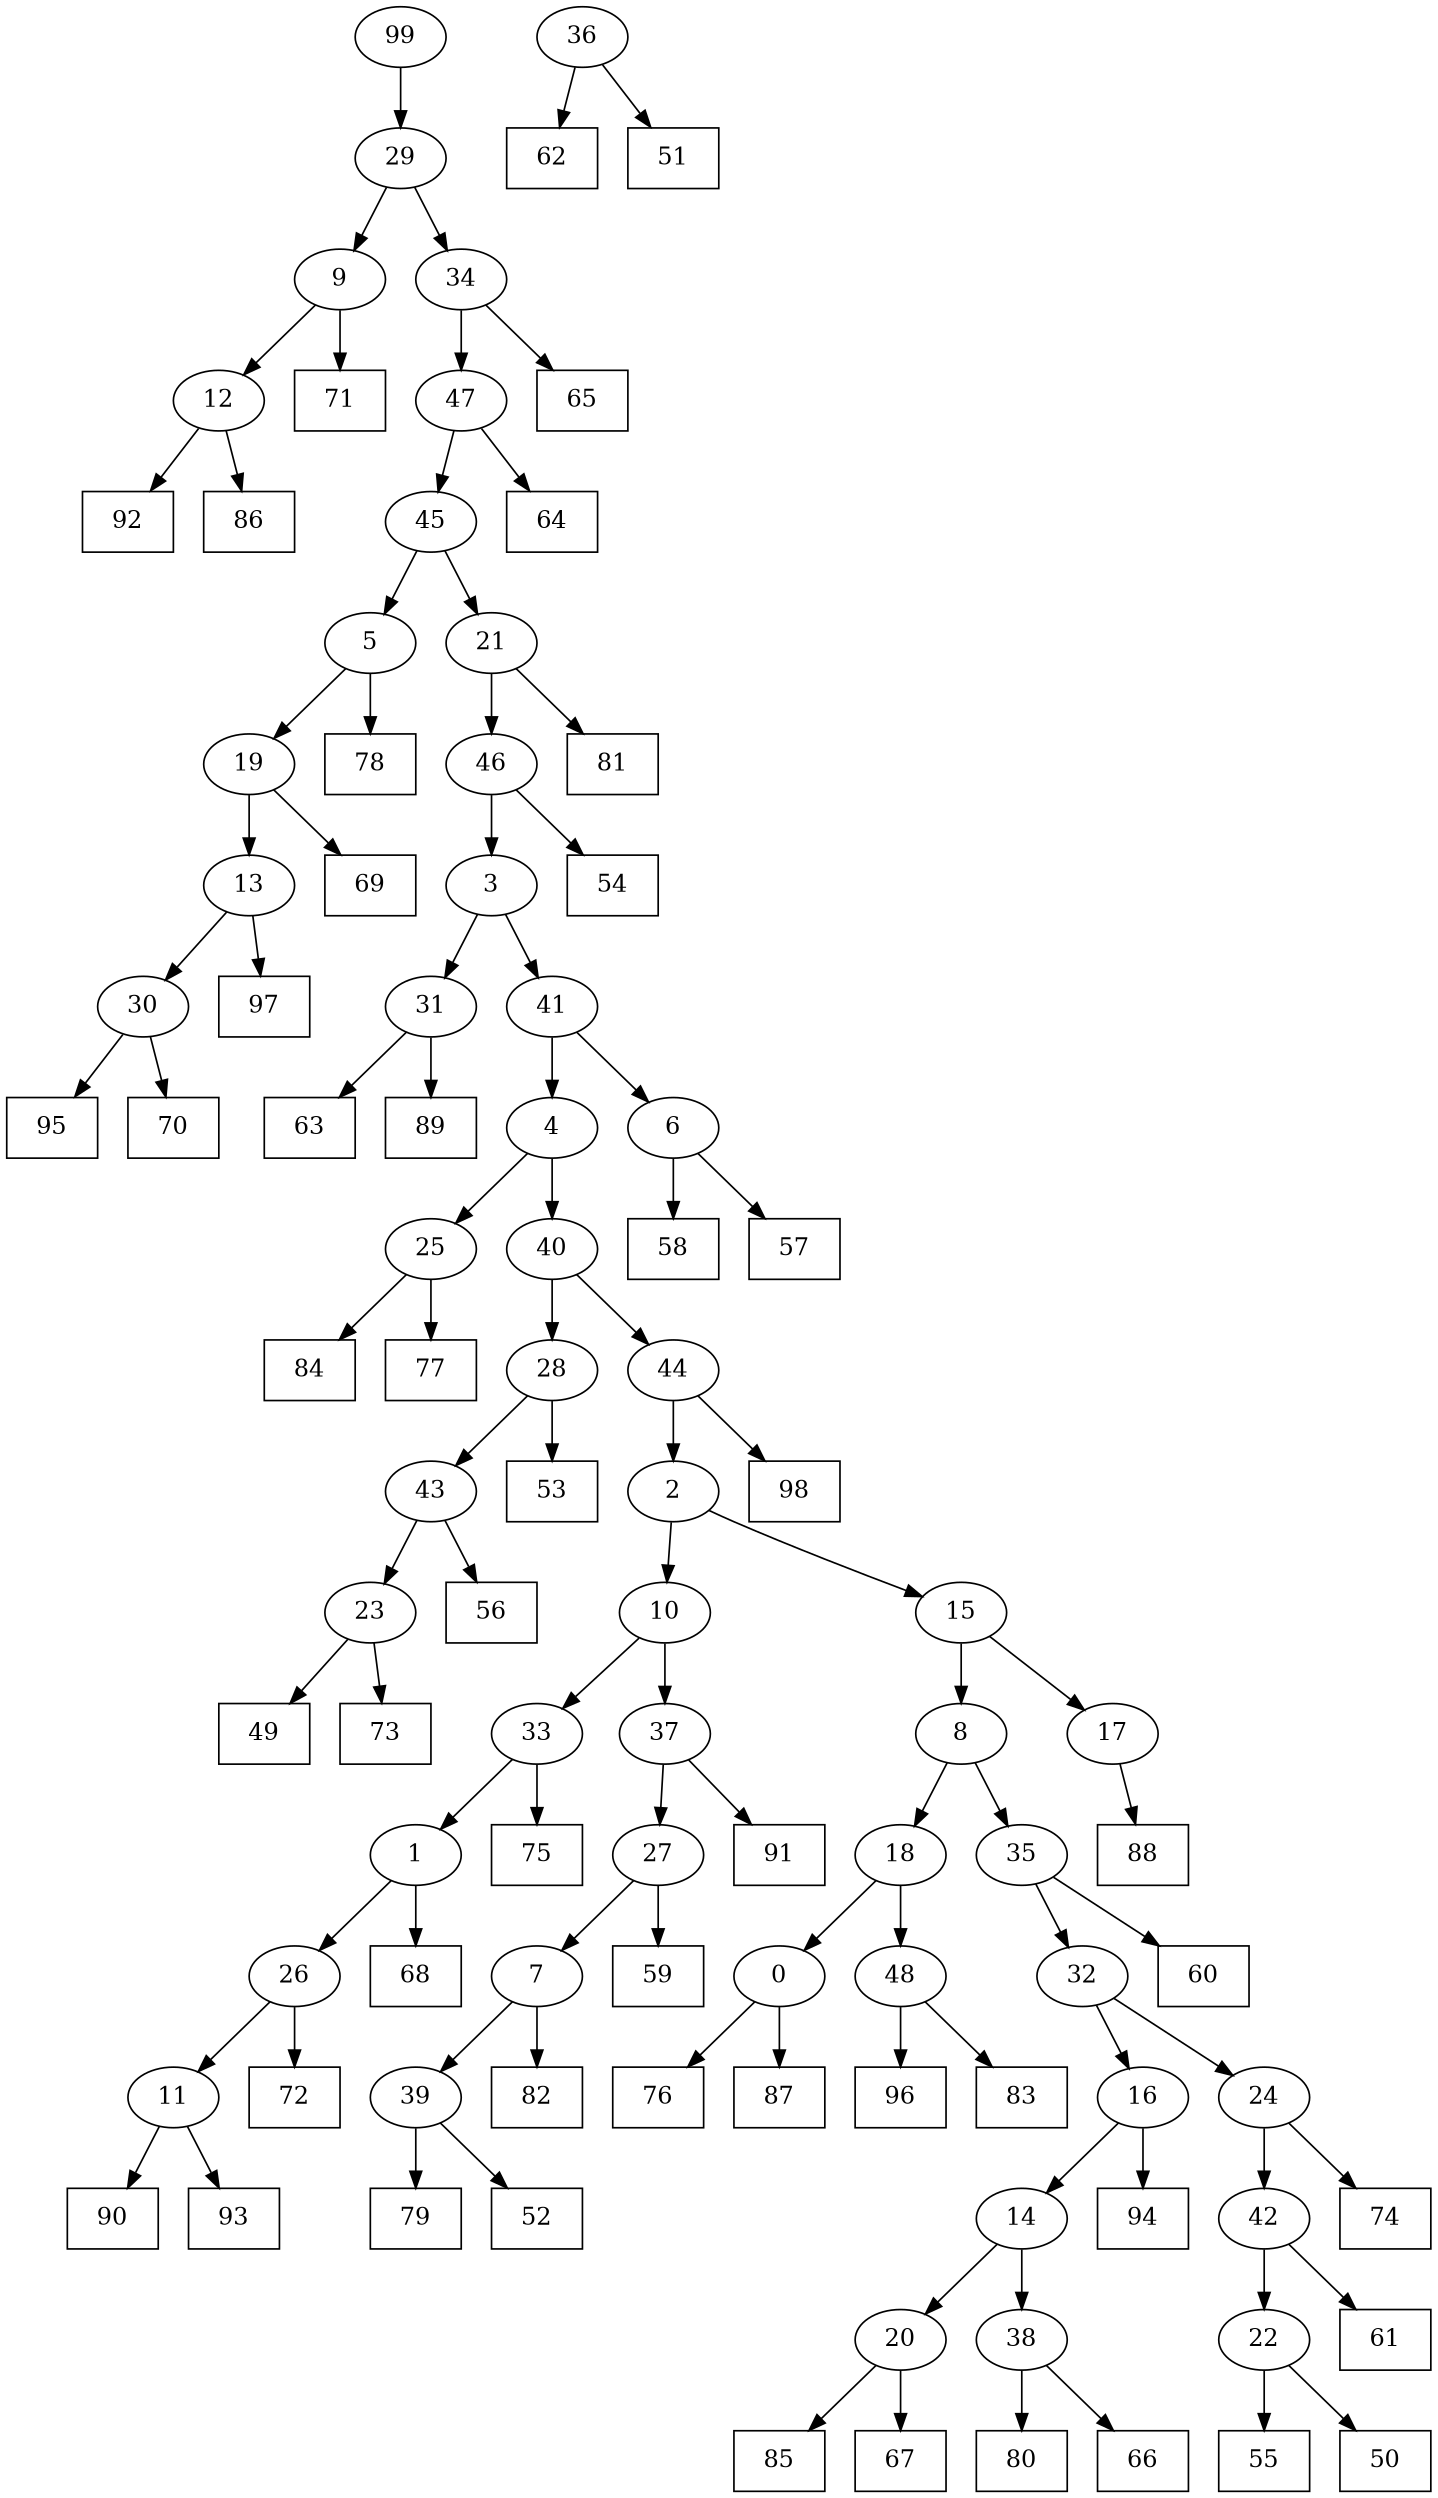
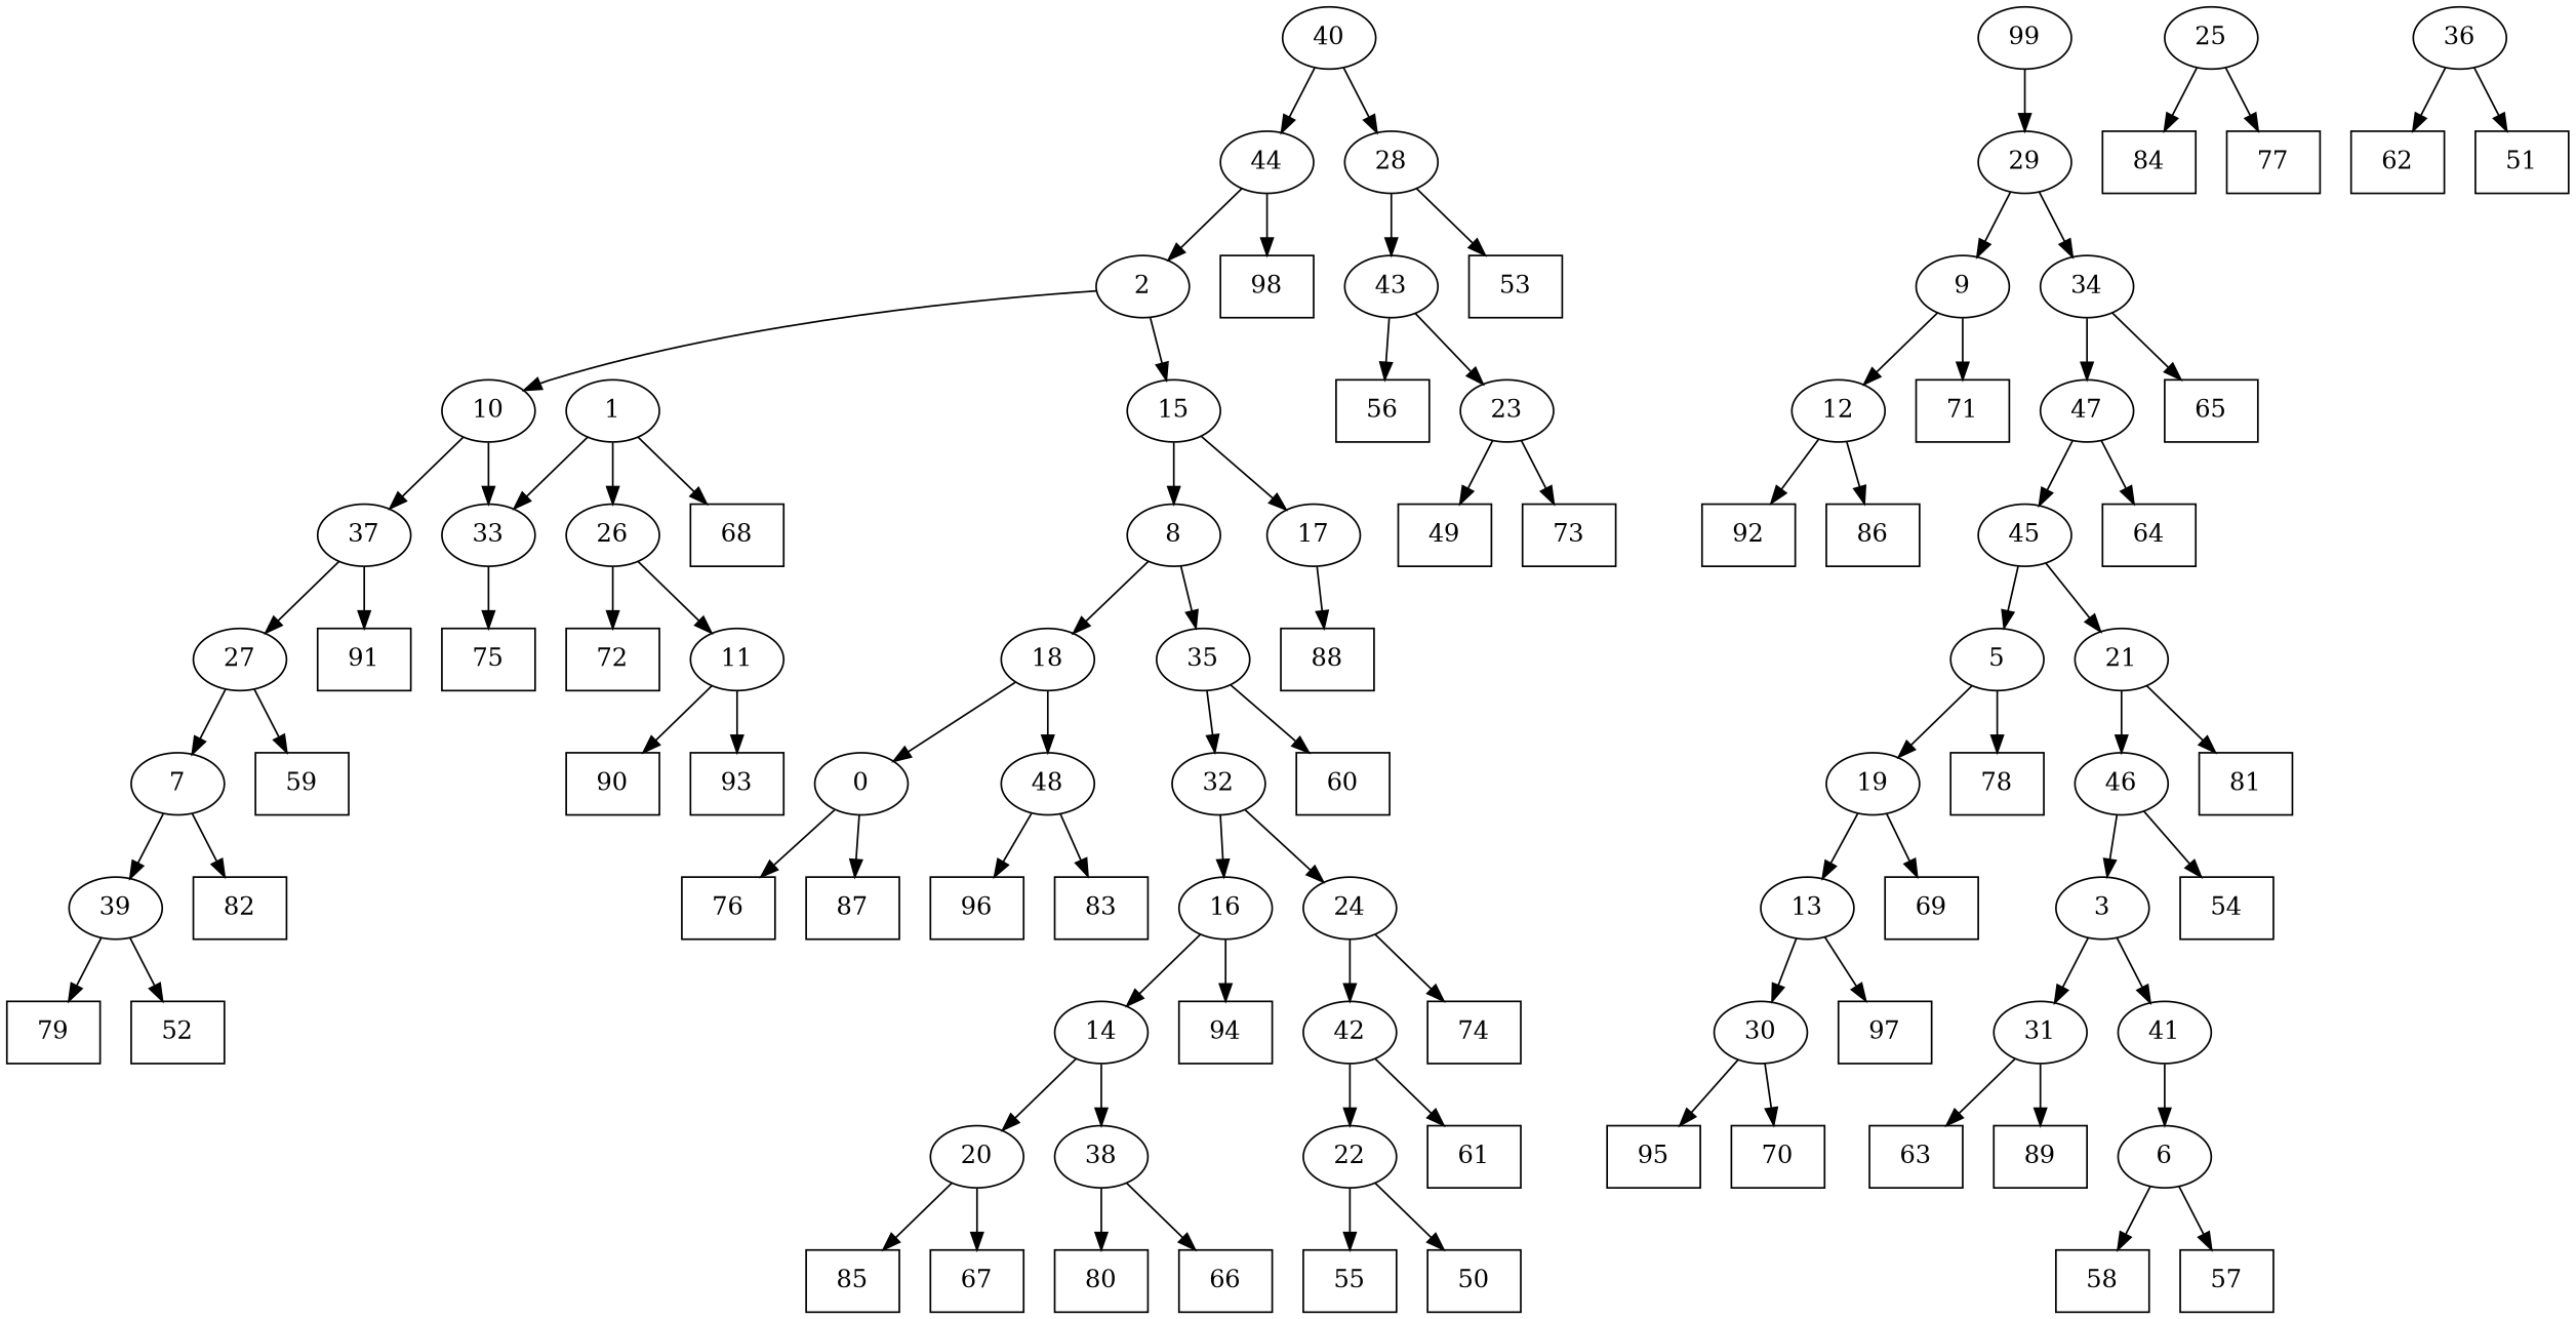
  digraph {
    n1 [label=0]
    n2 [label=76 shape=box]
    n3 [label=87 shape=box]
    n4 [label=1]
    n5 [label=26]
    n6 [label=68 shape=box]
    n7 [label=11]
    n8 [label=72 shape=box]
    n9 [label=2]
    n10 [label=10]
    n11 [label=15]
    n12 [label=33]
    n13 [label=37]
    n14 [label=8]
    n15 [label=17]
    n16 [label=3]
    n17 [label=31]
    n18 [label=41]
    n19 [label=63 shape=box]
    n20 [label=89 shape=box]
-   n21 [label=4]
    n22 [label=6]
    n23 [label=25]
    n24 [label=40]
    n25 [label=84 shape=box]
    n26 [label=77 shape=box]
    n27 [label=28]
    n28 [label=44]
    n29 [label=5]
    n30 [label=19]
    n31 [label=78 shape=box]
    n32 [label=13]
    n33 [label=69 shape=box]
    n34 [label=58 shape=box]
    n35 [label=57 shape=box]
    n36 [label=7]
    n37 [label=39]
    n38 [label=82 shape=box]
    n39 [label=79 shape=box]
    n40 [label=52 shape=box]
    n41 [label=18]
    n42 [label=35]
    n43 [label=48]
    n44 [label=32]
    n45 [label=60 shape=box]
    n46 [label=9]
    n47 [label=12]
    n48 [label=71 shape=box]
    n49 [label=92 shape=box]
    n50 [label=86 shape=box]
    n51 [label=75 shape=box]
    n52 [label=27]
    n53 [label=91 shape=box]
    n54 [label=90 shape=box]
    n55 [label=93 shape=box]
    n56 [label=30]
    n57 [label=97 shape=box]
    n58 [label=95 shape=box]
    n59 [label=70 shape=box]
    n60 [label=14]
    n61 [label=20]
    n62 [label=38]
    n63 [label=85 shape=box]
    n64 [label=67 shape=box]
    n65 [label=80 shape=box]
    n66 [label=66 shape=box]
    n67 [label=88 shape=box]
    n68 [label=16]
    n69 [label=94 shape=box]
    n70 [label=36]
    n71 [label=62 shape=box]
    n72 [label=51 shape=box]
    n73 [label=96 shape=box]
    n74 [label=83 shape=box]
    n75 [label=21]
    n76 [label=46]
    n77 [label=81 shape=box]
    n78 [label=54 shape=box]
    n79 [label=22]
    n80 [label=55 shape=box]
    n81 [label=50 shape=box]
    n82 [label=23]
    n83 [label=49 shape=box]
    n84 [label=73 shape=box]
    n85 [label=24]
    n86 [label=42]
    n87 [label=74 shape=box]
    n88 [label=61 shape=box]
    n89 [label=59 shape=box]
    n90 [label=43]
    n91 [label=53 shape=box]
    n92 [label=56 shape=box]
    n93 [label=29]
    n94 [label=34]
    n95 [label=47]
    n96 [label=65 shape=box]
    n97 [label=45]
    n98 [label=64 shape=box]
    n99 [label=98 shape=box]
    n100 [label=99]
    n1 -> n2
    n1 -> n3
    n4 -> n5
    n4 -> n6
    n5 -> n7
    n5 -> n8
    n7 -> n54
    n7 -> n55
    n9 -> n10
    n9 -> n11
    n10 -> n12
    n10 -> n13
    n11 -> n14
    n11 -> n15
-   n12 -> n4
+   n4 -> n12
    n12 -> n51
    n13 -> n52
    n13 -> n53
    n14 -> n41
    n14 -> n42
    n15 -> n67
    n16 -> n17
    n16 -> n18
    n17 -> n19
    n17 -> n20
-   n18 -> n21
    n18 -> n22
-   n21 -> n23
-   n21 -> n24
    n22 -> n34
    n22 -> n35
    n23 -> n25
    n23 -> n26
    n24 -> n27
    n24 -> n28
    n27 -> n90
    n27 -> n91
    n28 -> n9
    n28 -> n99
    n29 -> n30
    n29 -> n31
    n30 -> n32
    n30 -> n33
    n32 -> n56
    n32 -> n57
    n36 -> n37
    n36 -> n38
    n37 -> n39
    n37 -> n40
    n41 -> n1
    n41 -> n43
    n42 -> n44
    n42 -> n45
    n43 -> n73
    n43 -> n74
    n44 -> n68
    n44 -> n85
    n46 -> n47
    n46 -> n48
    n47 -> n49
    n47 -> n50
    n52 -> n36
    n52 -> n89
    n56 -> n58
    n56 -> n59
    n60 -> n61
    n60 -> n62
    n61 -> n63
    n61 -> n64
    n62 -> n65
    n62 -> n66
    n68 -> n60
    n68 -> n69
    n70 -> n71
    n70 -> n72
    n75 -> n76
    n75 -> n77
    n76 -> n16
    n76 -> n78
    n79 -> n80
    n79 -> n81
    n82 -> n83
    n82 -> n84
    n85 -> n86
    n85 -> n87
    n86 -> n79
    n86 -> n88
    n90 -> n82
    n90 -> n92
    n93 -> n46
    n93 -> n94
    n94 -> n95
    n94 -> n96
    n95 -> n97
    n95 -> n98
    n97 -> n29
    n97 -> n75
    n100 -> n93
  }
